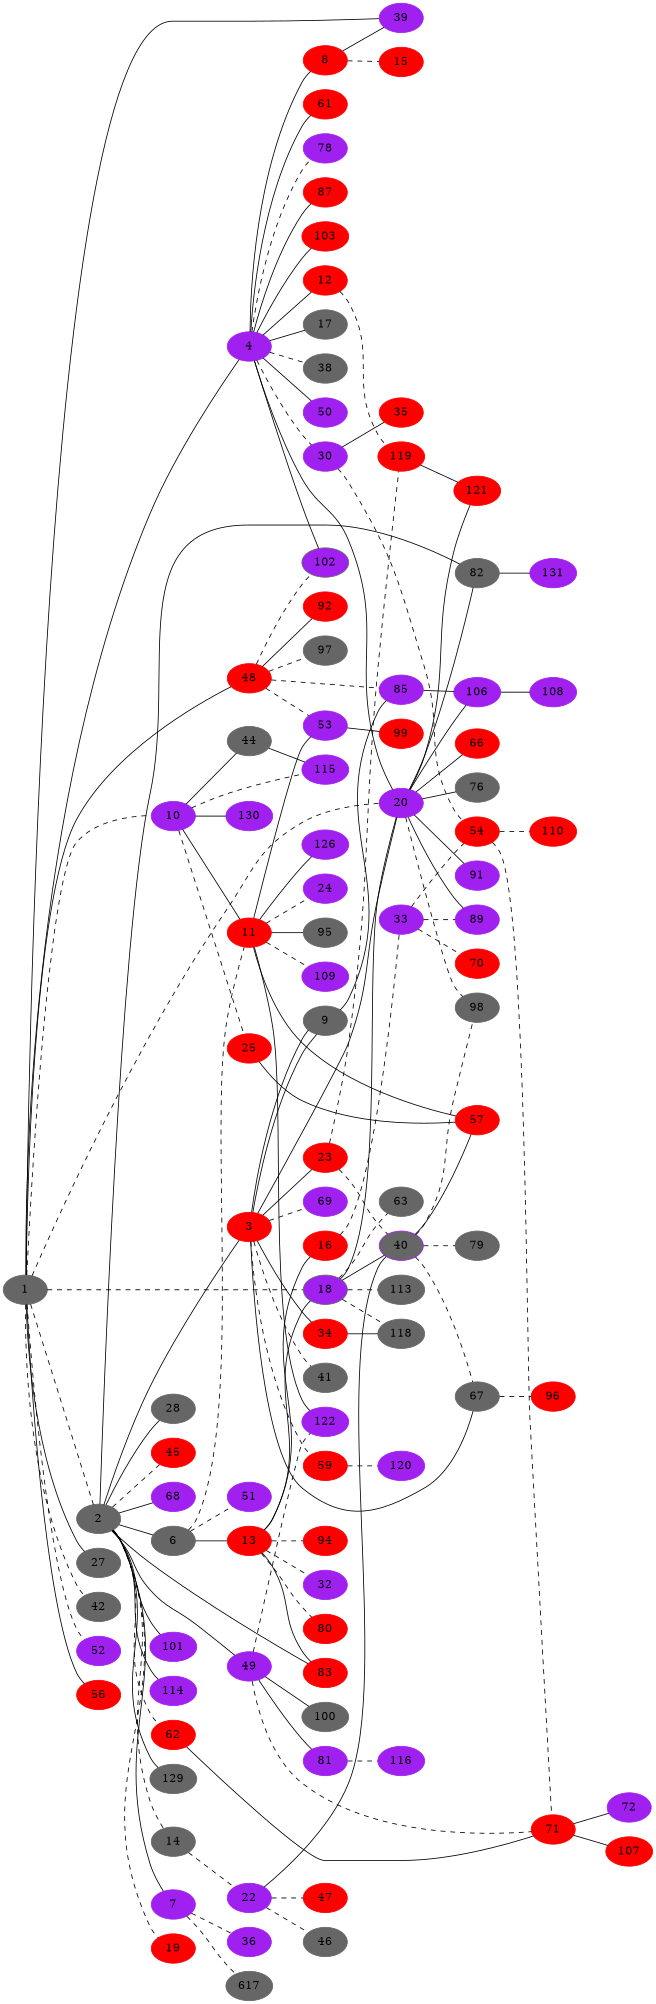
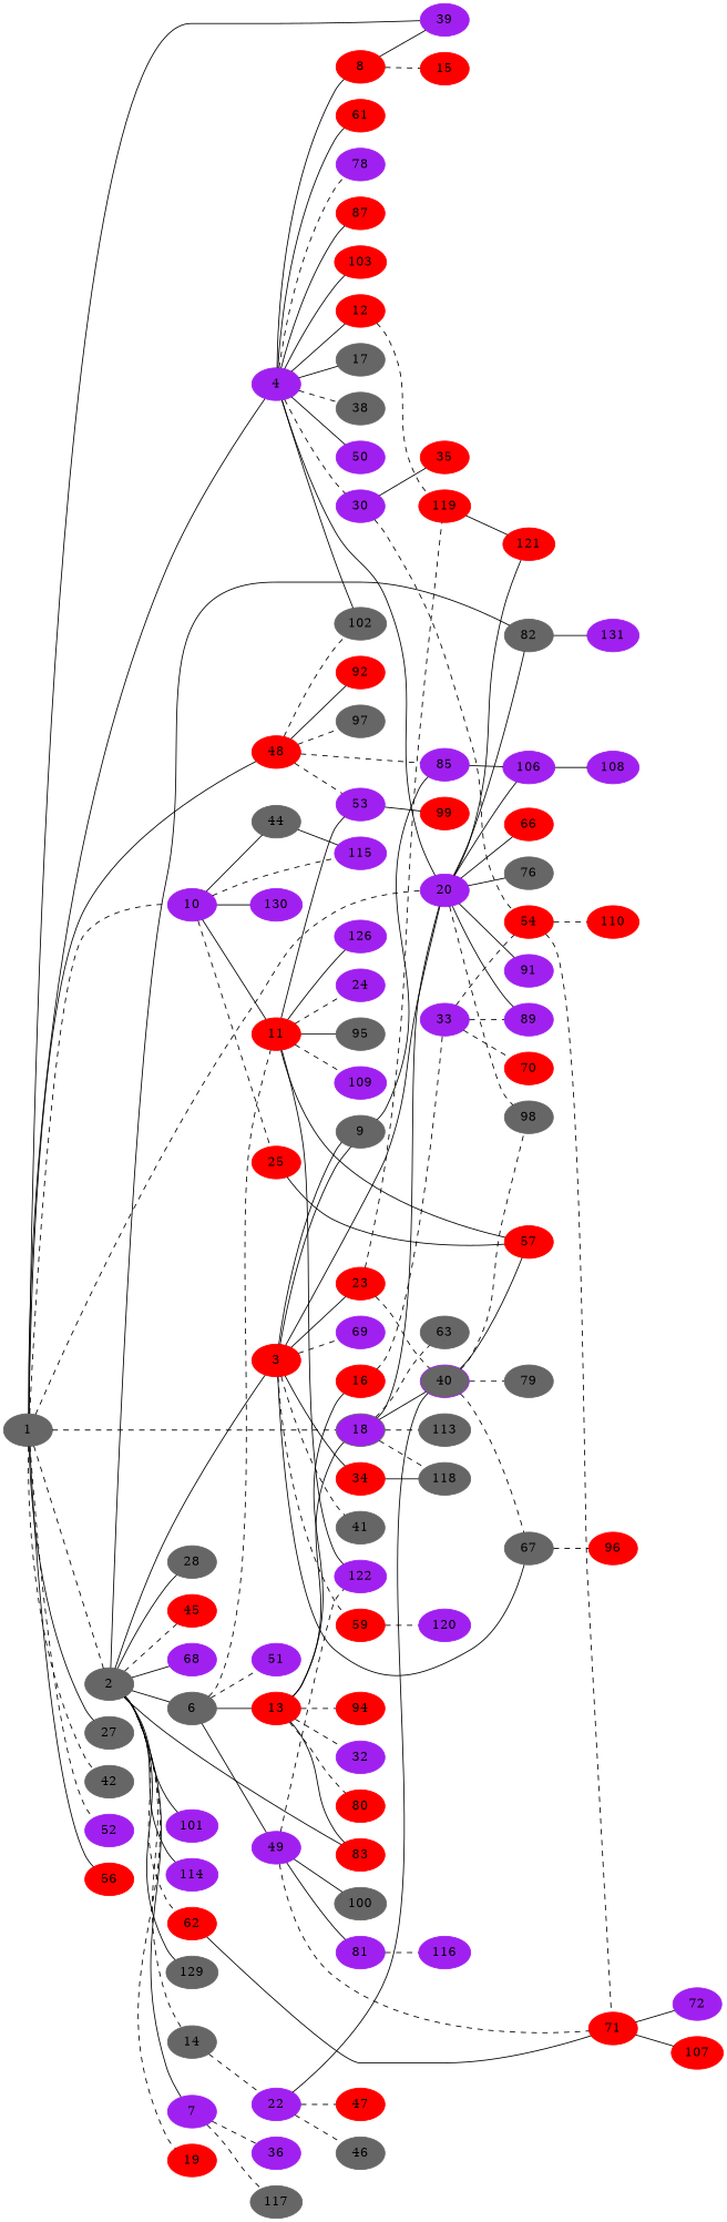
  graph {
    rankdir=LR
    node [color=purple style=filled]
    edge [style=solid]
    1 [color=gray40 super="+43"]
    2 [color=gray40 super="+5"]
    4 [super="+58"]
    10 [super="+123"]
    18 [color=gray40 fillcolor=purple super="+26"]
    20 [super="+75"]
    27 [color=gray40]
    39
    42 [color=gray40]
    48 [color=red super="+74"]
    52
    56 [color=red]
    3 [color=red super="+21"]
    6 [color=gray40]
    7 [super="+37"]
    14 [color=gray40]
    19 [color=red]
    28 [color=gray40]
    45 [color=red]
    62 [color=red super="+127"]
    68
    82 [color=gray40]
    83 [color=red]
    101
    114
    129 [color=gray40]
    8 [color=red super="+60"]
    12 [color=red]
    17 [color=gray40]
    30
    38 [color=gray40]
    50
    61 [color=red]
    78
    87 [color=red]
-   102 [color=gray40 fillcolor=purple]
+   102 [color=gray40]
    103 [color=red]
    11 [color=red super="+73"]
    25 [color=red super="+29"]
    44 [color=gray40]
    115
    130
    40 [fillcolor=gray40 super="+112"]
    63 [color=gray40]
    113 [color=gray40]
    118 [color=gray40]
    66 [color=red super="+86"]
    76 [color=gray40]
    89
    91
    98 [color=gray40 super="+125"]
    106 [super="+128"]
    121 [color=red]
    85 [super="+104"]
    53 [super="+77"]
    92 [color=red]
    97 [color=gray40]
    9 [color=gray40 super="+31"]
    23 [color=red]
    34 [color=red super="+105"]
    41 [color=gray40]
    59 [color=red]
    67 [color=gray40 super="+93"]
    69
    13 [color=red super="+111"]
    49 [super="+55"]
    51
    36
-   117 [color=gray40 label=617]
+   117 [color=gray40]
    22 [super="+88"]
    71 [color=red super="+84"]
    131
    119 [color=red]
    120
    96 [color=red super="+124"]
    15 [color=red]
    35 [color=red super="+90"]
    54 [color=red super="+64"]
    24
    57 [color=red]
    95 [color=gray40]
    109
    122
    126
    16 [color=red]
    32
    80 [color=red]
    94 [color=red]
    81
    100 [color=gray40]
    99 [color=red]
    33 [super="+65"]
    46 [color=gray40]
    47 [color=red]
    70 [color=red]
    79 [color=gray40]
    108
    110 [color=red]
    72
    107 [color=red]
    116
    1 -- 2 [style=dashed]
    1 -- 4
    1 -- 10 [style=dashed]
    1 -- 18 [style=dashed]
    1 -- 20 [style=dashed]
    1 -- 27
    1 -- 39
    1 -- 42 [style=dashed]
    1 -- 48
    1 -- 52 [style=dashed]
    1 -- 56
    2 -- 3
    2 -- 6
    2 -- 7
    2 -- 14 [style=dashed]
    2 -- 19 [style=dashed]
    2 -- 28
    2 -- 45 [style=dashed]
    2 -- 62 [style=dashed]
    2 -- 68
    2 -- 82
    2 -- 83
    2 -- 101
    2 -- 114
    2 -- 129
    4 -- 20 [weight=2]
    4 -- 8
    4 -- 12
    4 -- 17
    4 -- 30 [style=dashed]
    4 -- 38 [style=dashed]
    4 -- 50
    4 -- 61
    4 -- 78 [style=dashed]
    4 -- 87
    4 -- 102
    4 -- 103
    10 -- 11
    10 -- 25 [style=dashed]
    10 -- 44
    10 -- 115 [style=dashed]
    10 -- 130
    18 -- 20
    18 -- 40
    18 -- 63 [style=dashed]
    18 -- 113 [style=dashed]
    18 -- 118 [style=dashed]
    20 -- 82
    20 -- 66
    20 -- 76
    20 -- 89
    20 -- 91
    20 -- 98 [style=dashed weight=2]
    20 -- 106
    20 -- 121
    48 -- 102 [style=dashed]
    48 -- 85 [style=dashed]
    48 -- 53 [style=dashed]
    48 -- 92
    48 -- 97 [style=dashed]
    3 -- 20
    3 -- 9
    3 -- 9
    3 -- 23
    3 -- 34
    3 -- 41 [style=dashed]
    3 -- 59 [style=dashed]
    3 -- 67
    3 -- 69 [style=dashed]
    6 -- 11 [style=dashed]
    6 -- 13
-   2 -- 49
+   6 -- 49
    6 -- 51 [style=dashed]
    7 -- 36 [style=dashed]
    7 -- 117 [style=dashed]
    14 -- 22 [style=dashed]
    62 -- 71
    82 -- 131
    8 -- 39
    8 -- 15 [style=dashed weight=2]
    12 -- 119 [style=dashed]
    30 -- 35
    30 -- 54 [style=dashed]
    11 -- 53
    11 -- 24 [style=dashed]
    11 -- 57
    11 -- 95
    11 -- 109 [style=dashed]
    11 -- 122
    11 -- 126
    25 -- 57
    44 -- 115
    40 -- 98 [style=dashed]
    40 -- 67 [style=dashed]
    40 -- 57
    40 -- 79 [style=dashed]
    106 -- 108
    85 -- 106
    53 -- 99
    9 -- 85
    23 -- 40 [style=dashed]
    23 -- 119 [style=dashed]
    34 -- 118
    59 -- 120 [style=dashed]
    67 -- 96 [style=dashed]
    13 -- 18
    13 -- 83
    13 -- 16
    13 -- 32 [style=dashed]
    13 -- 80 [style=dashed]
    13 -- 94 [style=dashed]
    49 -- 71 [style=dashed]
    49 -- 122 [style=dashed]
    49 -- 81
    49 -- 100
    22 -- 40
    22 -- 46 [style=dashed]
    22 -- 47 [style=dashed]
    71 -- 72
    71 -- 107
    119 -- 121
    54 -- 71 [style=dashed]
    54 -- 110 [style=dashed]
    16 -- 33 [style=dashed]
    81 -- 116 [style=dashed]
    33 -- 89 [style=dashed]
    33 -- 54 [style=dashed weight=2]
    33 -- 70 [style=dashed]
  }
